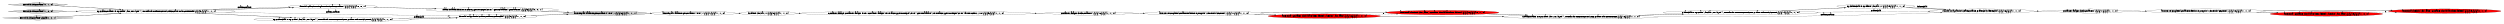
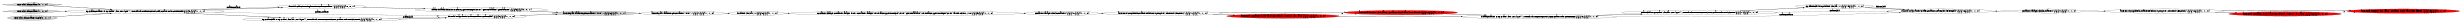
  digraph {
    rankdir=LR
    node [fillcolor=white shape=ellipse style=filled]
    edge [style=bold]
    n1 [fillcolor=lightgray label="testMultiWithContainer['0', '1', '0']" shape=diamond]
    n2 [label="Op createContainer = Op.create(\"/foo\",new byte((((,ZooDefs.Ids.OPEN_ACL_UNSAFE,CreateMode.CONTAINER)@@@3@@@['1', '1', '1']"]
    n3 [label="zk.multi(Arrays.asList(createContainer,createChild))@@@5@@@['1', '1', '0']"]
    n4 [label="zk.multi(Collections.singletonList(createContainer))@@@4@@@['0', '0', '1']"]
    n5 [label="Op createChild = Op.create(\"/foo/bar\",new byte((((,ZooDefs.Ids.OPEN_ACL_UNSAFE,CreateMode.PERSISTENT)@@@4@@@['1', '1', '0']"]
    n6 [fillcolor=red label="assertNull(zk.exists(\"/foo\",false),\"Container should have been deleted\")@@@12@@@['0', '1', '0']"]
    n7 [label="createContainer = Op.create(\"/foo\",new byte((((,ZooDefs.Ids.OPEN_ACL_UNSAFE,CreateMode.CONTAINER)@@@13@@@['1', '1', '0']"]
    n8 [label="createChild = Op.create(\"/foo/bar\",new byte((((,ZooDefs.Ids.OPEN_ACL_UNSAFE,CreateMode.PERSISTENT)@@@14@@@['1', '1', '0']"]
    n9 [label="zk.multi(Arrays.asList(createContainer,createChild,deleteChild))@@@16@@@['1', '1', '0']"]
    n10 [fillcolor=lightgray label="testMultiWithContainer['1', '0', '0']" shape=diamond]
    n11 [label="ContainerManager containerManager = new ContainerManager(serverFactory.getZooKeeperServer().getZKDatabase(),serverFactory.getZooKeeperServer().firstProcessor,1,100)@@@9@@@['1', '1', '0']"]
-   n12 [label="containerManager.checkContainers()@@@10@@@['1', '1', '0']" shape=diamond]
+   n12 [label="containerManager.checkContainers()@@@10@@@['1', '1', '0']"]
    n13 [label="assertTrue(completedContainerDeletions.tryAcquire(1,TimeUnit.SECONDS))@@@11@@@['1', '1', '0']"]
    n14 [label="zk.delete(\"/foo/bar\",-1)@@@8@@@['1', '1', '0']"]
    n15 [fillcolor=lightgray label="assertEquals(dataTree.getContainers().size(),1)@@@6@@@['1', '1', '1']"]
    n16 [label="assertEquals(dataTree.getContainers().size(),1)@@@7@@@['1', '1', '0']"]
    n17 [fillcolor=red label="assertNull(\"Container should have been deleted\",zk.exists(\"/foo\",false))@@@12@@@['1', '0', '0']"]
    n18 [label="Op deleteChild = Op.delete(\"/foo/bar\",-1)@@@15@@@['1', '1', '0']"]
    n19 [label="containerManager.checkContainers()@@@17@@@['1', '1', '0']" shape=diamond]
    n20 [label="DataTree dataTree = serverFactory.getZooKeeperServer().getZKDatabase().getDataTree()@@@5@@@['0', '0', '1']"]
    n21 [label="assertTrue(completedContainerDeletions.tryAcquire(1,TimeUnit.SECONDS))@@@18@@@['1', '1', '0']"]
    n22 [fillcolor=red label="assertNull(zk.exists(\"/foo\",false),\"Container should have been deleted\")@@@19@@@['0', '1', '0']"]
    n23 [fillcolor=red label="assertNull(\"Container should have been deleted\",zk.exists(\"/foo\",false))@@@19@@@['1', '0', '0']"]
-   n24 [fillcolor=lightgray label="testMultiWithContainerSimple['0', '0', '1']" shape=diamond]
+   n24 [fillcolor=lightgray label="testMultiWithContainerSimple['0', '0', '1']"]
    n1 -> n2
    n2 -> n3 [label=createContainer style=solid]
    n2 -> n4 [label=createContainer style=solid]
    n2 -> n4
    n2 -> n5
    n3 -> n15
    n4 -> n20
    n5 -> n3
    n5 -> n3 [label=createChild style=solid]
    n6 -> n7
    n7 -> n8
    n7 -> n9 [label=createContainer style=solid]
    n8 -> n9 [label=createChild style=solid]
    n8 -> n18
    n9 -> n19
    n10 -> n2
    n11 -> n12
    n12 -> n13
    n13 -> n6
    n13 -> n17
    n14 -> n11
    n15 -> n16
    n16 -> n14
    n17 -> n6 [label=0 style=dashed]
    n17 -> n7
    n18 -> n9 [label=deleteChild style=solid]
    n18 -> n9
    n19 -> n21
    n20 -> n15
    n21 -> n22
    n21 -> n23
    n23 -> n22 [label=0 style=dashed]
    n24 -> n2
  }
